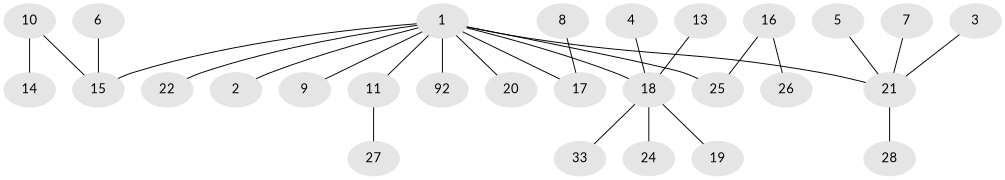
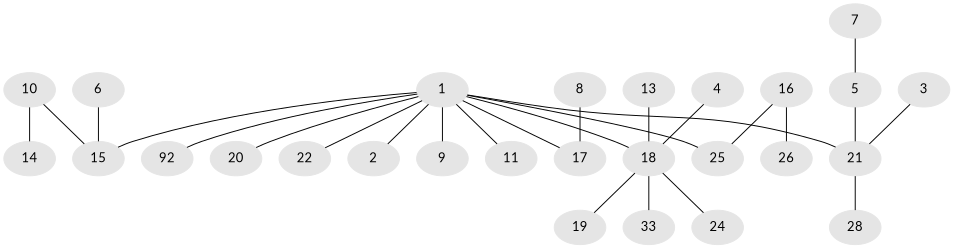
  graph {
    fontname=Lato
    node [color=gray90 fontname=Lato style=filled]
    edge [fontname=Lato weight=1.0]
    1
    2
    9
    11
    n5 [label=92]
    15
    17
    18
    20
    21
    22
    25
-   27
    19
    n15 [label=33]
    24
    28
    3
    4
    5
    6
    7
    8
    10
    14
    13
    16
    26
    1 -- 2
    1 -- 9
    1 -- 11
    1 -- n5
    1 -- 15
    1 -- 17
    1 -- 18
    1 -- 20
    1 -- 21
    1 -- 22
    1 -- 25
-   11 -- 27
    18 -- 19
    18 -- n15
    18 -- 24
    21 -- 28
    3 -- 21
    4 -- 18
    5 -- 21
    6 -- 15
-   7 -- 21
+   7 -- 5
    8 -- 17
    10 -- 15
    10 -- 14
    13 -- 18
    16 -- 25
    16 -- 26
  }
